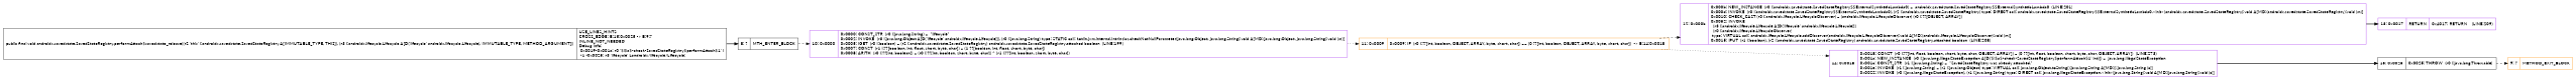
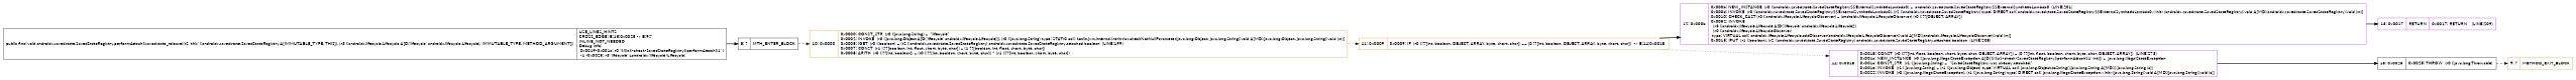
  digraph {
    fontname=Lato
    rankdir=LR
    node [color=purple fontname=Lato shape=record]
    edge [fontname=Lato style=dashed]
    n1 [color=black label="{8\:\ ?|MTH_ENTER_BLOCK\l}"]
-   n2 [label="{10\:\ 0x0000|0x0000: CONST_STR  (r0 I:java.lang.String) =  \"lifecycle\" \l0x0002: INVOKE  (r3 I:java.lang.Object A[D('lifecycle' androidx.lifecycle.Lifecycle)]), (r0 I:java.lang.String) type: STATIC call: kotlin.jvm.internal.Intrinsics.checkNotNullParameter(java.lang.Object, java.lang.String):void A[MD:(java.lang.Object, java.lang.String):void (m)]\l0x0005: IGET  (r0 I:boolean) = (r2 I:androidx.savedstate.SavedStateRegistry) androidx.savedstate.SavedStateRegistry.attached boolean  (LINE:199)\l0x0007: CONST  (r1 I:??[boolean, int, float, short, byte, char]) = (1 ??[boolean, int, float, short, byte, char]) \l0x0008: ARITH  (r0 I:??[int, boolean]) = (r0 I:??[int, boolean, short, byte, char]) ^ (r1 I:??[int, boolean, short, byte, char]) \l}"]
+   n2 [color=darkorange label="{10\:\ 0x0000|0x0000: CONST_STR  (r0 I:java.lang.String) =  \"lifecycle\" \l0x0002: INVOKE  (r3 I:java.lang.Object A[D('lifecycle' androidx.lifecycle.Lifecycle)]), (r0 I:java.lang.String) type: STATIC call: kotlin.jvm.internal.Intrinsics.checkNotNullParameter(java.lang.Object, java.lang.String):void A[MD:(java.lang.Object, java.lang.String):void (m)]\l0x0005: IGET  (r0 I:boolean) = (r2 I:androidx.savedstate.SavedStateRegistry) androidx.savedstate.SavedStateRegistry.attached boolean  (LINE:199)\l0x0007: CONST  (r1 I:??[boolean, int, float, short, byte, char]) = (1 ??[boolean, int, float, short, byte, char]) \l0x0008: ARITH  (r0 I:??[int, boolean]) = (r0 I:??[int, boolean, short, byte, char]) ^ (r1 I:??[int, boolean, short, byte, char]) \l}"]
    n3 [color=darkorange label="{11\:\ 0x0009|0x0009: IF  (r0 I:??[int, boolean, OBJECT, ARRAY, byte, short, char]) == (0 ??[int, boolean, OBJECT, ARRAY, byte, short, char])  \-\> B:14:0x0018 \l}"]
    n4 [label="{12\:\ 0x000b|0x000b: NEW_INSTANCE  (r0 I:androidx.savedstate.SavedStateRegistry$$ExternalSyntheticLambda0) =  androidx.savedstate.SavedStateRegistry$$ExternalSyntheticLambda0  (LINE:201)\l0x000d: INVOKE  (r0 I:androidx.savedstate.SavedStateRegistry$$ExternalSyntheticLambda0), (r2 I:androidx.savedstate.SavedStateRegistry) type: DIRECT call: androidx.savedstate.SavedStateRegistry$$ExternalSyntheticLambda0.\<init\>(androidx.savedstate.SavedStateRegistry):void A[MD:(androidx.savedstate.SavedStateRegistry):void (m)]\l0x0010: CHECK_CAST (r0 I:androidx.lifecycle.LifecycleObserver) = (androidx.lifecycle.LifecycleObserver) (r0 I:??[OBJECT, ARRAY]) \l0x0052: INVOKE  \l  (r3 I:androidx.lifecycle.Lifecycle A[D('lifecycle' androidx.lifecycle.Lifecycle)])\l  (r0 I:androidx.lifecycle.LifecycleObserver)\l type: VIRTUAL call: androidx.lifecycle.Lifecycle.addObserver(androidx.lifecycle.LifecycleObserver):void A[MD:(androidx.lifecycle.LifecycleObserver):void (m)]\l0x0015: IPUT  (r1 I:boolean), (r2 I:androidx.savedstate.SavedStateRegistry) androidx.savedstate.SavedStateRegistry.attached boolean  (LINE:208)\l}"]
    n5 [label="{14\:\ 0x0018|0x0018: CONST  (r0 I:??[int, float, boolean, short, byte, char, OBJECT, ARRAY]) = (0 ??[int, float, boolean, short, byte, char, OBJECT, ARRAY])  (LINE:273)\l0x001a: NEW_INSTANCE  (r0 I:java.lang.IllegalStateException A[D('$i$a$\-check\-SavedStateRegistry$performAttach$1' int)]) =  java.lang.IllegalStateException \l0x001c: CONST_STR  (r1 I:java.lang.String) =  \"SavedStateRegistry was already attached.\" \l0x001e: INVOKE  (r1 I:java.lang.String) = (r1 I:java.lang.Object) type: VIRTUAL call: java.lang.Object.toString():java.lang.String A[MD:():java.lang.String (c)]\l0x0022: INVOKE  (r0 I:java.lang.IllegalStateException), (r1 I:java.lang.String) type: DIRECT call: java.lang.IllegalStateException.\<init\>(java.lang.String):void A[MD:(java.lang.String):void (c)]\l}"]
-   n6 [label="{13\:\ 0x0017|RETURN\l|0x4017: RETURN    (LINE:209)\l}"]
+   n6 [label="{13\:\ 0x0017|RETURN\l|0x0017: RETURN    (LINE:209)\l}"]
    n7 [color=black label="{15\:\ 0x0025|0x0025: THROW  (r0 I:java.lang.Throwable) \l}"]
    n8 [color=darkorange label="{9\:\ ?|METHOD_EXIT_BLOCK\l}"]
    n9 [color=black label="{public final void androidx.savedstate.SavedStateRegistry.performAttach$savedstate_release((r2 'this' I:androidx.savedstate.SavedStateRegistry A[IMMUTABLE_TYPE, THIS]), (r3 I:androidx.lifecycle.Lifecycle A[D('lifecycle' androidx.lifecycle.Lifecycle), IMMUTABLE_TYPE, METHOD_ARGUMENT]))  | USE_LINES_HINTS\lCROSS_EDGE: B:15:0x0025 \-\> B:9:?\lINLINE_NOT_NEEDED\lDebug Info:\l  0x0019\-0x001a: r0 '$i$a$\-check\-SavedStateRegistry$performAttach$1' I\l  \-1 \-0x0025: r3 'lifecycle' Landroidx\/lifecycle\/Lifecycle;\l}"]
    n1 -> n2
    n2 -> n3 [style=dotted]
-   n3 -> n4
+   n3 -> n4 [style=bold]
    n3 -> n5 [style=dotted]
    n4 -> n6 [style=bold]
    n5 -> n7 [style=bold]
    n7 -> n8
    n9 -> n1 [style=bold]
  }
